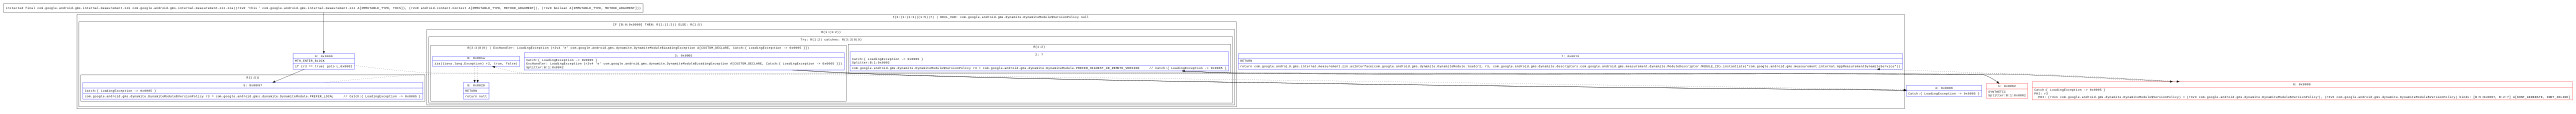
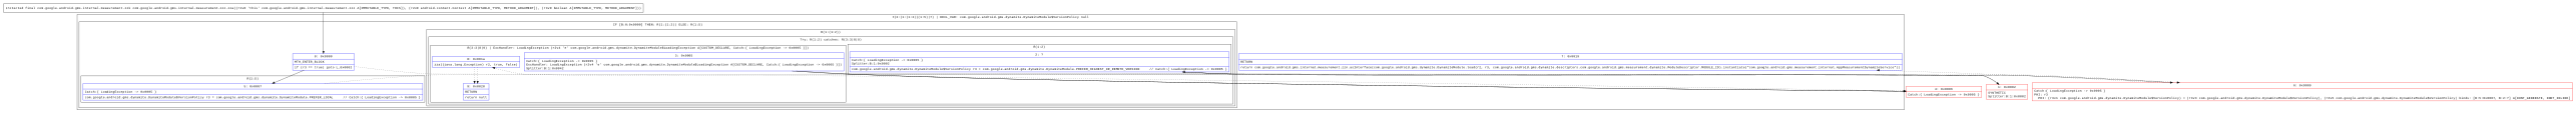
  digraph {
    fontname="Liberation Mono"
    node [color=blue fontname="Liberation Mono" shape=record]
    edge [fontname="Liberation Mono" style=solid]
    n1 [label="{2\:\ ?|Catch:\{ LoadingException \-\> 0x0005 \}\lSplitter:B:1:0x0002\l|com.google.android.gms.dynamite.DynamiteModule$VersionPolicy r3 = com.google.android.gms.dynamite.DynamiteModule.PREFER_HIGHEST_OR_REMOTE_VERSION     \/\/ Catch:\{ LoadingException \-\> 0x0005 \}\l}"]
    n2 [label="{3\:\ 0x0005|Catch:\{ LoadingException \-\> 0x0005 \}\lExcHandler: LoadingException (r2v4 'e' com.google.android.gms.dynamite.DynamiteModule$LoadingException A[CUSTOM_DECLARE, Catch:\{ LoadingException \-\> 0x0005 \}])\lSplitter:B:1:0x0042\l}"]
    n3 [label="{8\:\ 0x001a|zza((java.lang.Exception) r2, true, false)\l}"]
    n4 [label="{9\:\ 0x0020|RETURN\l|return null\l}"]
    n5 [label="{5\:\ 0x0007|Catch:\{ LoadingException \-\> 0x0005 \}\l|com.google.android.gms.dynamite.DynamiteModule$VersionPolicy r3 = com.google.android.gms.dynamite.DynamiteModule.PREFER_LOCAL     \/\/ Catch:\{ LoadingException \-\> 0x0005 \}\l}"]
    n6 [label="{0\:\ 0x0000|MTH_ENTER_BLOCK\l|if (r3 == true) goto L_0x0002\l}"]
    n7 [label="{7\:\ 0x0019|RETURN\l|return com.google.android.gms.internal.measurement.zzn.asInterface(com.google.android.gms.dynamite.DynamiteModule.load(r2, r3, com.google.android.gms.dynamite.descriptors.com.google.android.gms.measurement.dynamite.ModuleDescriptor.MODULE_ID).instantiate(\"com.google.android.gms.measurement.internal.AppMeasurementDynamiteService\"))\l}"]
    n8 [color=red label="{6\:\ 0x0009|Catch:\{ LoadingException \-\> 0x0005 \}\lPHI: r3 \l  PHI: (r3v1 com.google.android.gms.dynamite.DynamiteModule$VersionPolicy) = (r3v3 com.google.android.gms.dynamite.DynamiteModule$VersionPolicy), (r3v5 com.google.android.gms.dynamite.DynamiteModule$VersionPolicy) binds: [B:5:0x0007, B:2:?] A[DONT_GENERATE, DONT_INLINE]\l}"]
-   n9 [label="{4\:\ 0x0006|Catch:\{ LoadingException \-\> 0x0005 \}\l}"]
+   n9 [color=red label="{4\:\ 0x0006|Catch:\{ LoadingException \-\> 0x0005 \}\l}"]
    n10 [color=red label="{1\:\ 0x0002|SYNTHETIC\lSplitter:B:1:0x0002\l}"]
    n11 [label="{protected final com.google.android.gms.internal.measurement.zzk com.google.android.gms.internal.measurement.zzz.zza((r1v0 'this' com.google.android.gms.internal.measurement.zzz A[IMMUTABLE_TYPE, THIS]), (r2v0 android.content.Context A[IMMUTABLE_TYPE, METHOD_ARGUMENT]), (r3v0 boolean A[IMMUTABLE_TYPE, METHOD_ARGUMENT])) }" color=""]
    subgraph cluster_1 {
      label="R(2:(1:(1:2))(1:5)|7) | DECL_VAR: com.google.android.gms.dynamite.DynamiteModule$VersionPolicy null\l"
      n7
      subgraph cluster_2 {
        label="IF [B:0:0x0000] THEN: R(1:(1:2)) ELSE: R(1:5)"
        n6
        subgraph cluster_3 {
          label="R(1:(1:2))"
          subgraph cluster_4 {
            label="Try: R(1:2) catches: R(3:3|8|9)"
            subgraph cluster_5 {
              label="R(1:2)"
              n1
            }
            subgraph cluster_6 {
              label="R(3:3|8|9) | ExcHandler: LoadingException (r2v4 'e' com.google.android.gms.dynamite.DynamiteModule$LoadingException A[CUSTOM_DECLARE, Catch:\{ LoadingException \-\> 0x0005 \}])\l"
              n2
              n3
              n4
            }
          }
        }
        subgraph cluster_7 {
          label="R(1:5)"
          n5
        }
      }
    }
    subgraph cluster_8 {
      label="R(3:3|8|9) | ExcHandler: LoadingException (r2v4 'e' com.google.android.gms.dynamite.DynamiteModule$LoadingException A[CUSTOM_DECLARE, Catch:\{ LoadingException \-\> 0x0005 \}])\l"
    }
    n1 -> n8
    n2 -> n9
    n2 -> n9
    n3 -> n4 [style=dotted]
    n3 -> n4 [style=dotted]
    n5 -> n8 [style=dotted]
    n6 -> n5
    n6 -> n10 [style=dotted]
    n8 -> n7 [style=dotted]
    n9 -> n3 [style=dotted]
    n10 -> n1
    n11 -> n6
  }
